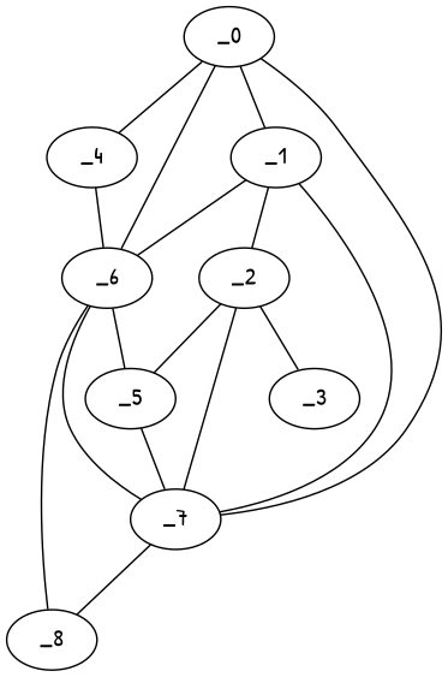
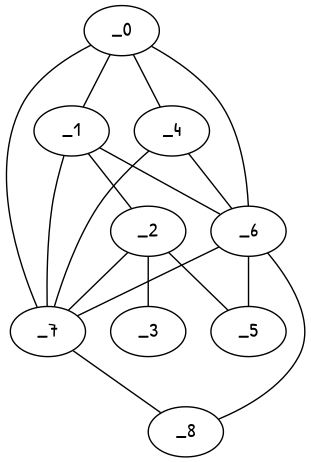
  graph {
    fontname="Patrick Hand"
    node [fontname="Patrick Hand" x=39 y=15]
    edge [fontname="Patrick Hand" valence=1]
    _0 [y=38]
    _1 [y=46]
    _4 [x=43]
    _6 [x=82 y=8]
    _7 [x=121 y=113]
    _2 [y=82]
    _8 [x=125]
    _5 [x=44 y=94]
    _3 [x=41 y=100]
    _0 -- _1
    _0 -- _4
    _0 -- _6 [valence=2]
    _0 -- _7
    _1 -- _6 [valence=2]
    _1 -- _7 [valence=2]
    _1 -- _2
    _4 -- _6
    _6 -- _7
    _6 -- _8
    _6 -- _5 [valence=2]
    _7 -- _8
    _2 -- _7 [valence=2]
    _2 -- _5 [valence=2]
    _2 -- _3
-   _5 -- _7
+   _4 -- _7
  }
